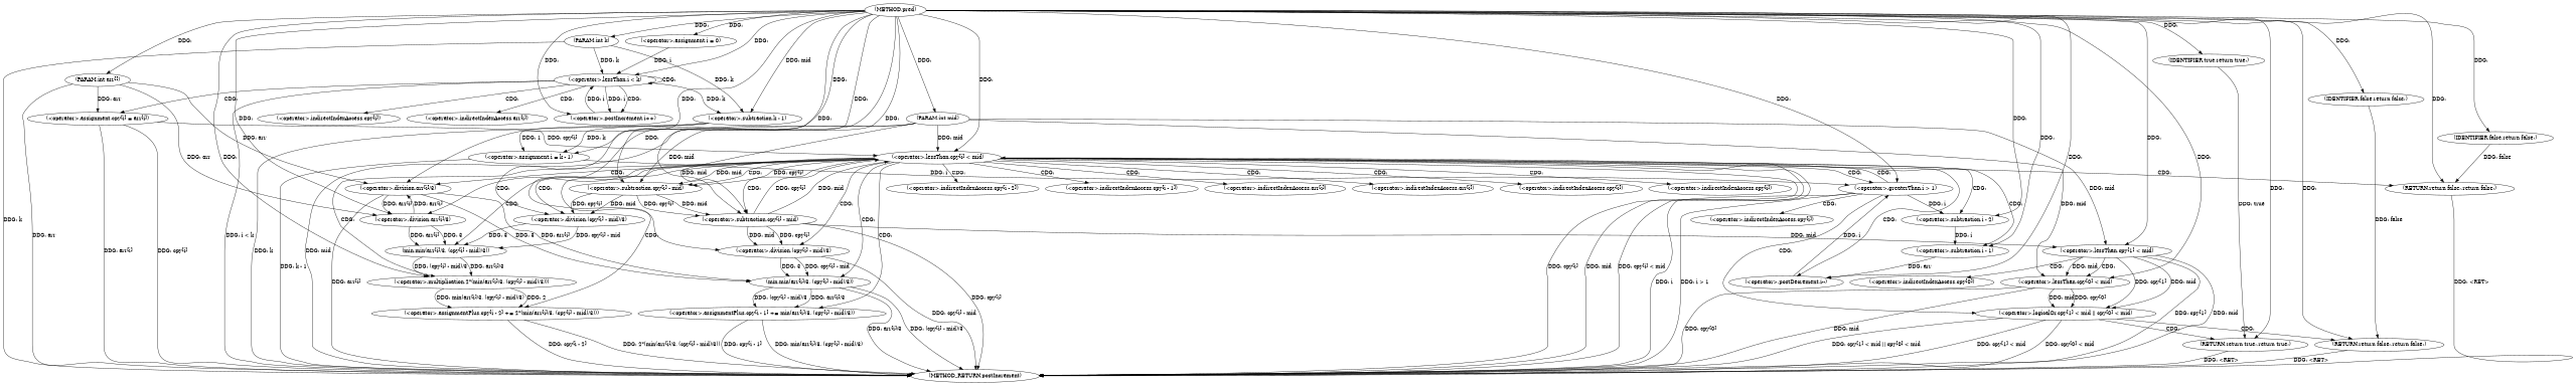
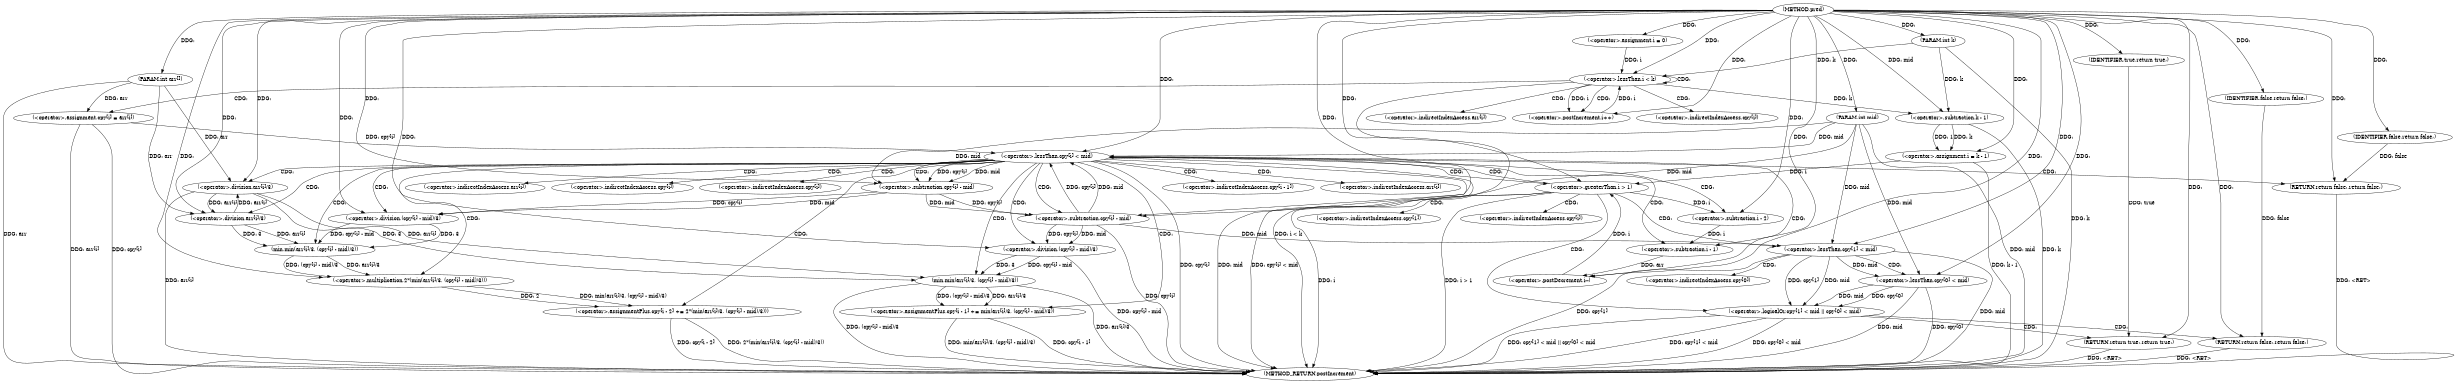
  digraph {
    n1 [label="(METHOD,pred)"]
    n2 [label="(PARAM,int mid)"]
    n3 [label="(PARAM,int arr[])"]
    n4 [label="(PARAM,int k)"]
    n5 [label="(RETURN,return true;,return true;)"]
    n6 [label="(<operator>.assignment,i = 0)"]
    n7 [label="(<operator>.lessThan,i < k)"]
    n8 [label="(<operator>.postIncrement,i++)"]
    n9 [label="(<operator>.assignment,i = k - 1)"]
    n10 [label="(<operator>.greaterThan,i > 1)"]
    n11 [label="(<operator>.postDecrement,i--)"]
    n12 [label="(IDENTIFIER,true,return true;)"]
    n13 [label="(RETURN,return false;,return false;)"]
    n14 [label="(<operator>.subtraction,k - 1)"]
    n15 [label="(<operator>.lessThan,cpy[i] < mid)"]
    n16 [label="(<operator>.lessThan,cpy[1] < mid)"]
    n17 [label="(<operator>.lessThan,cpy[0] < mid)"]
    n18 [label="(IDENTIFIER,false,return false;)"]
    n19 [label="(RETURN,return false;,return false;)"]
    n20 [label="(<operator>.multiplication,2*(min(arr[i]/3, (cpy[i] - mid)/3)))"]
    n21 [label="(IDENTIFIER,false,return false;)"]
    n22 [label="(<operator>.subtraction,i - 2)"]
    n23 [label="(<operator>.subtraction,i - 1)"]
    n24 [label="(<operator>.division,arr[i]/3)"]
    n25 [label="(<operator>.division,(cpy[i] - mid)/3)"]
    n26 [label="(<operator>.division,arr[i]/3)"]
    n27 [label="(<operator>.division,(cpy[i] - mid)/3)"]
    n28 [label="(<operator>.subtraction,cpy[i] - mid)"]
    n29 [label="(<operator>.subtraction,cpy[i] - mid)"]
    n30 [label="(METHOD_RETURN,postIncrement)"]
    n31 [label="(<operator>.assignment,cpy[i] = arr[i])"]
    n32 [label="(<operator>.indirectIndexAccess,cpy[i])"]
    n33 [label="(<operator>.indirectIndexAccess,arr[i])"]
    n34 [label="(<operator>.logicalOr,cpy[1] < mid || cpy[0] < mid)"]
+   n35 [label="(<operator>.indirectIndexAccess,cpy[1])"]
    n36 [label="(<operator>.indirectIndexAccess,cpy[i])"]
    n37 [label="(<operator>.assignmentPlus,cpy[i - 2] += 2*(min(arr[i]/3, (cpy[i] - mid)/3)))"]
    n38 [label="(<operator>.assignmentPlus,cpy[i - 1] += min(arr[i]/3, (cpy[i] - mid)/3))"]
    n39 [label="(min,min(arr[i]/3, (cpy[i] - mid)/3))"]
    n40 [label="(min,min(arr[i]/3, (cpy[i] - mid)/3))"]
-   n41 [label="(<operator>.indirectIndexAccess,cpy[i - 2])"]
    n42 [label="(<operator>.indirectIndexAccess,cpy[i - 1])"]
    n43 [label="(<operator>.indirectIndexAccess,arr[i])"]
    n44 [label="(<operator>.indirectIndexAccess,arr[i])"]
    n45 [label="(<operator>.indirectIndexAccess,cpy[i])"]
    n46 [label="(<operator>.indirectIndexAccess,cpy[i])"]
    n47 [label="(<operator>.indirectIndexAccess,cpy[0])"]
    n1 -> n2 [label="DDG: "]
    n1 -> n3 [label="DDG: "]
    n1 -> n4 [label="DDG: "]
    n1 -> n5 [label="DDG: "]
    n1 -> n6 [label="DDG: "]
    n1 -> n7 [label="DDG: "]
    n1 -> n8 [label="DDG: "]
    n1 -> n9 [label="DDG: "]
    n1 -> n10 [label="DDG: "]
    n1 -> n11 [label="DDG: "]
    n1 -> n12 [label="DDG: "]
    n1 -> n13 [label="DDG: "]
    n1 -> n14 [label="DDG: mid"]
    n1 -> n15 [label="DDG: "]
    n1 -> n16 [label="DDG: "]
    n1 -> n17 [label="DDG: "]
    n1 -> n18 [label="DDG: "]
    n1 -> n19 [label="DDG: "]
    n1 -> n20 [label="DDG: "]
    n1 -> n21 [label="DDG: "]
    n1 -> n22 [label="DDG: "]
    n1 -> n23 [label="DDG: "]
    n1 -> n24 [label="DDG: "]
    n1 -> n25 [label="DDG: "]
    n1 -> n26 [label="DDG: "]
    n1 -> n27 [label="DDG: "]
    n1 -> n28 [label="DDG: "]
    n1 -> n29 [label="DDG: "]
    n2 -> n15 [label="DDG: mid"]
    n2 -> n16 [label="DDG: mid"]
    n2 -> n17 [label="DDG: mid"]
    n2 -> n28 [label="DDG: mid"]
    n2 -> n29 [label="DDG: mid"]
    n2 -> n30 [label="DDG: mid"]
    n3 -> n24 [label="DDG: arr"]
    n3 -> n26 [label="DDG: arr"]
    n3 -> n30 [label="DDG: arr"]
    n3 -> n31 [label="DDG: arr"]
    n4 -> n7 [label="DDG: k"]
    n4 -> n14 [label="DDG: k"]
    n4 -> n30 [label="DDG: k"]
    n5 -> n30 [label="DDG: <RET>"]
    n6 -> n7 [label="DDG: i"]
    n7 -> n7 [label="CDG: "]
    n7 -> n8 [label="DDG: i"]
    n7 -> n8 [label="CDG: "]
    n7 -> n14 [label="DDG: k"]
    n7 -> n30 [label="DDG: i < k"]
    n7 -> n31 [label="CDG: "]
    n7 -> n32 [label="CDG: "]
    n7 -> n33 [label="CDG: "]
    n8 -> n7 [label="DDG: i"]
    n9 -> n10 [label="DDG: i"]
    n9 -> n30 [label="DDG: k - 1"]
    n10 -> n15 [label="CDG: "]
+   n10 -> n16 [label="CDG: "]
    n10 -> n22 [label="DDG: i"]
    n10 -> n30 [label="DDG: i"]
    n10 -> n30 [label="DDG: i > 1"]
    n10 -> n34 [label="CDG: "]
+   n10 -> n35 [label="CDG: "]
    n10 -> n36 [label="CDG: "]
    n11 -> n10 [label="DDG: i"]
    n12 -> n5 [label="DDG: true"]
    n13 -> n30 [label="DDG: <RET>"]
    n14 -> n9 [label="DDG: 1"]
    n14 -> n9 [label="DDG: k"]
    n14 -> n30 [label="DDG: k"]
    n15 -> n10 [label="CDG: "]
    n15 -> n11 [label="CDG: "]
    n15 -> n19 [label="CDG: "]
    n15 -> n20 [label="CDG: "]
    n15 -> n22 [label="CDG: "]
    n15 -> n23 [label="CDG: "]
    n15 -> n24 [label="CDG: "]
    n15 -> n25 [label="CDG: "]
    n15 -> n26 [label="CDG: "]
    n15 -> n27 [label="CDG: "]
    n15 -> n28 [label="CDG: "]
    n15 -> n29 [label="DDG: cpy[i]"]
    n15 -> n29 [label="DDG: mid"]
    n15 -> n29 [label="CDG: "]
    n15 -> n30 [label="DDG: cpy[i]"]
    n15 -> n30 [label="DDG: mid"]
    n15 -> n30 [label="DDG: cpy[i] < mid"]
    n15 -> n37 [label="CDG: "]
    n15 -> n38 [label="CDG: "]
    n15 -> n39 [label="CDG: "]
    n15 -> n40 [label="CDG: "]
-   n15 -> n41 [label="CDG: "]
    n15 -> n42 [label="CDG: "]
    n15 -> n43 [label="CDG: "]
    n15 -> n44 [label="CDG: "]
    n15 -> n45 [label="CDG: "]
    n15 -> n46 [label="CDG: "]
    n16 -> n17 [label="DDG: mid"]
    n16 -> n17 [label="CDG: "]
    n16 -> n30 [label="DDG: cpy[1]"]
    n16 -> n30 [label="DDG: mid"]
    n16 -> n34 [label="DDG: cpy[1]"]
    n16 -> n34 [label="DDG: mid"]
    n16 -> n47 [label="CDG: "]
    n17 -> n30 [label="DDG: cpy[0]"]
    n17 -> n30 [label="DDG: mid"]
    n17 -> n34 [label="DDG: mid"]
    n17 -> n34 [label="DDG: cpy[0]"]
    n18 -> n13 [label="DDG: false"]
    n19 -> n30 [label="DDG: <RET>"]
    n20 -> n37 [label="DDG: 2"]
    n20 -> n37 [label="DDG: min(arr[i]/3, (cpy[i] - mid)/3)"]
    n21 -> n19 [label="DDG: false"]
    n22 -> n23 [label="DDG: i"]
    n23 -> n11 [label="DDG: arr"]
    n24 -> n26 [label="DDG: arr[i]"]
    n24 -> n30 [label="DDG: arr[i]"]
    n24 -> n39 [label="DDG: 3"]
    n24 -> n39 [label="DDG: arr[i]"]
    n25 -> n30 [label="DDG: cpy[i] - mid"]
    n25 -> n39 [label="DDG: cpy[i] - mid"]
    n25 -> n39 [label="DDG: 3"]
    n26 -> n24 [label="DDG: arr[i]"]
    n26 -> n40 [label="DDG: 3"]
    n26 -> n40 [label="DDG: arr[i]"]
    n27 -> n40 [label="DDG: cpy[i] - mid"]
    n27 -> n40 [label="DDG: 3"]
    n28 -> n15 [label="DDG: cpy[i]"]
    n28 -> n15 [label="DDG: mid"]
    n28 -> n16 [label="DDG: mid"]
    n28 -> n25 [label="DDG: cpy[i]"]
    n28 -> n25 [label="DDG: mid"]
    n28 -> n30 [label="DDG: cpy[i]"]
    n29 -> n27 [label="DDG: cpy[i]"]
    n29 -> n27 [label="DDG: mid"]
    n29 -> n28 [label="DDG: cpy[i]"]
    n29 -> n28 [label="DDG: mid"]
    n31 -> n15 [label="DDG: cpy[i]"]
    n31 -> n30 [label="DDG: cpy[i]"]
    n31 -> n30 [label="DDG: arr[i]"]
    n34 -> n5 [label="CDG: "]
    n34 -> n13 [label="CDG: "]
    n34 -> n30 [label="DDG: cpy[1] < mid"]
    n34 -> n30 [label="DDG: cpy[0] < mid"]
    n34 -> n30 [label="DDG: cpy[1] < mid || cpy[0] < mid"]
    n37 -> n30 [label="DDG: cpy[i - 2]"]
    n37 -> n30 [label="DDG: 2*(min(arr[i]/3, (cpy[i] - mid)/3))"]
    n38 -> n30 [label="DDG: cpy[i - 1]"]
    n38 -> n30 [label="DDG: min(arr[i]/3, (cpy[i] - mid)/3)"]
    n39 -> n30 [label="DDG: arr[i]/3"]
    n39 -> n30 [label="DDG: (cpy[i] - mid)/3"]
    n39 -> n38 [label="DDG: arr[i]/3"]
    n39 -> n38 [label="DDG: (cpy[i] - mid)/3"]
    n40 -> n20 [label="DDG: (cpy[i] - mid)/3"]
    n40 -> n20 [label="DDG: arr[i]/3"]
  }
